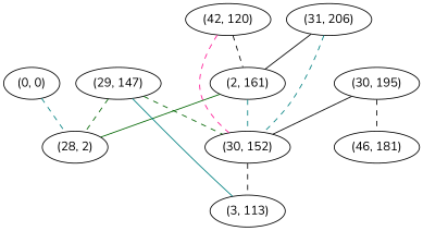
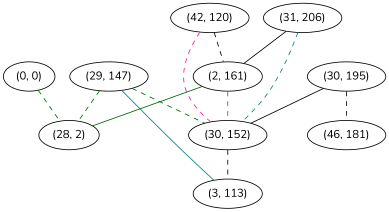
  graph {
    fontname=Nunito
    node [fontname=Nunito]
    edge [color=black fontname=Nunito style=dashed weight=1]
    "(0, 0)"
    "(28, 2)"
    "(42, 120)"
    "(2, 161)"
    "(30, 152)"
    "(3, 113)"
    "(29, 147)"
    "(30, 195)"
    "(46, 181)"
    "(31, 206)"
-   "(0, 0)" -- "(28, 2)" [color=teal weight=4]
+   "(0, 0)" -- "(28, 2)" [color=darkgreen weight=4]
    "(42, 120)" -- "(2, 161)" [weight=3]
    "(42, 120)" -- "(30, 152)" [color=deeppink]
    "(2, 161)" -- "(28, 2)" [color=darkgreen style=solid weight=3]
    "(2, 161)" -- "(30, 152)" [color=teal weight=3]
    "(30, 152)" -- "(3, 113)" [weight=3]
    "(29, 147)" -- "(28, 2)" [color=darkgreen]
    "(29, 147)" -- "(30, 152)" [color=darkgreen]
    "(29, 147)" -- "(3, 113)" [color=teal style=solid]
    "(30, 195)" -- "(30, 152)" [style=solid]
    "(30, 195)" -- "(46, 181)" [weight=3]
    "(31, 206)" -- "(2, 161)" [style=solid]
    "(31, 206)" -- "(30, 152)" [color=teal]
  }
